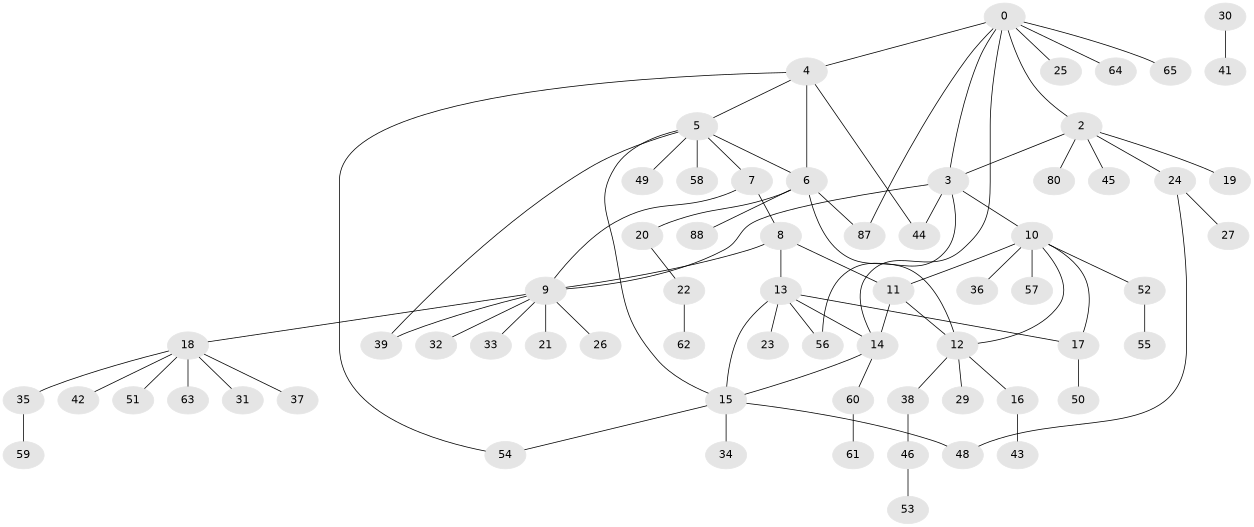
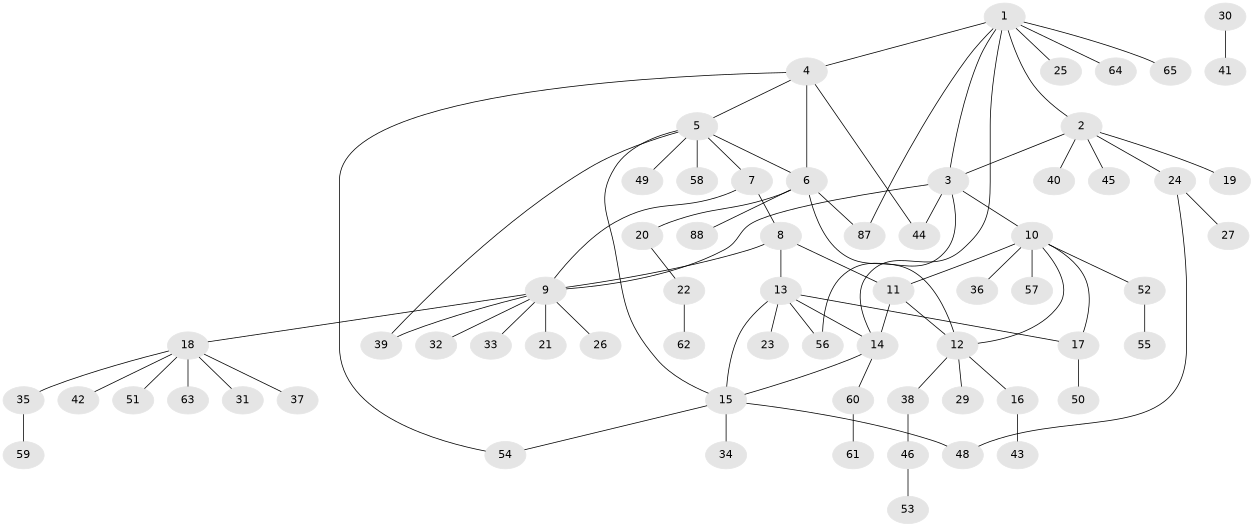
  graph {
    fontname="DejaVu Sans"
    node [color=gray90 fontname="DejaVu Sans" style=filled]
    edge [fontname="DejaVu Sans"]
-   1 [label=0]
+   1
    2
    3
    4
    14
    25
    n7 [label=87]
    64
    65
    19
    24
-   40 [label=80]
+   40
    45
    9
    10
    44
    56
    5
    6
    54
    15
    60
    48
    27
    39
    18
    21
    26
    32
    33
    12
    11
    17
    36
    52
    57
    7
    49
    58
    20
    n41 [label=88]
    8
    34
    16
    29
    38
    22
    13
    23
    31
    35
    37
    42
    51
    63
    50
    55
    43
    30
    41
    46
    61
    59
    62
    53
    1 -- 2
    1 -- 3
    1 -- 4
    1 -- 14
    1 -- 25
    1 -- n7
    1 -- 64
    1 -- 65
    2 -- 3
    2 -- 19
    2 -- 24
    2 -- 40
    2 -- 45
    3 -- 9
    3 -- 10
    3 -- 44
    3 -- 56
    4 -- 44
    4 -- 5
    4 -- 6
    4 -- 54
    14 -- 15
    14 -- 60
    24 -- 48
    24 -- 27
    9 -- 39
    9 -- 18
    9 -- 21
    9 -- 26
    9 -- 32
    9 -- 33
    10 -- 12
    10 -- 11
    10 -- 17
    10 -- 36
    10 -- 52
    10 -- 57
    5 -- 6
    5 -- 15
    5 -- 39
    5 -- 7
    5 -- 49
    5 -- 58
    6 -- n7
    6 -- 12
    6 -- 20
    6 -- n41
    15 -- 54
    15 -- 48
    15 -- 34
    60 -- 61
    18 -- 31
    18 -- 35
    18 -- 37
    18 -- 42
    18 -- 51
    18 -- 63
    12 -- 16
    12 -- 29
    12 -- 38
    11 -- 14
    11 -- 12
    17 -- 50
    52 -- 55
    7 -- 9
    7 -- 8
    20 -- 22
    8 -- 9
    8 -- 11
    8 -- 13
    16 -- 43
    38 -- 46
    22 -- 62
    13 -- 14
    13 -- 56
    13 -- 15
    13 -- 17
    13 -- 23
    35 -- 59
    30 -- 41
    46 -- 53
  }
